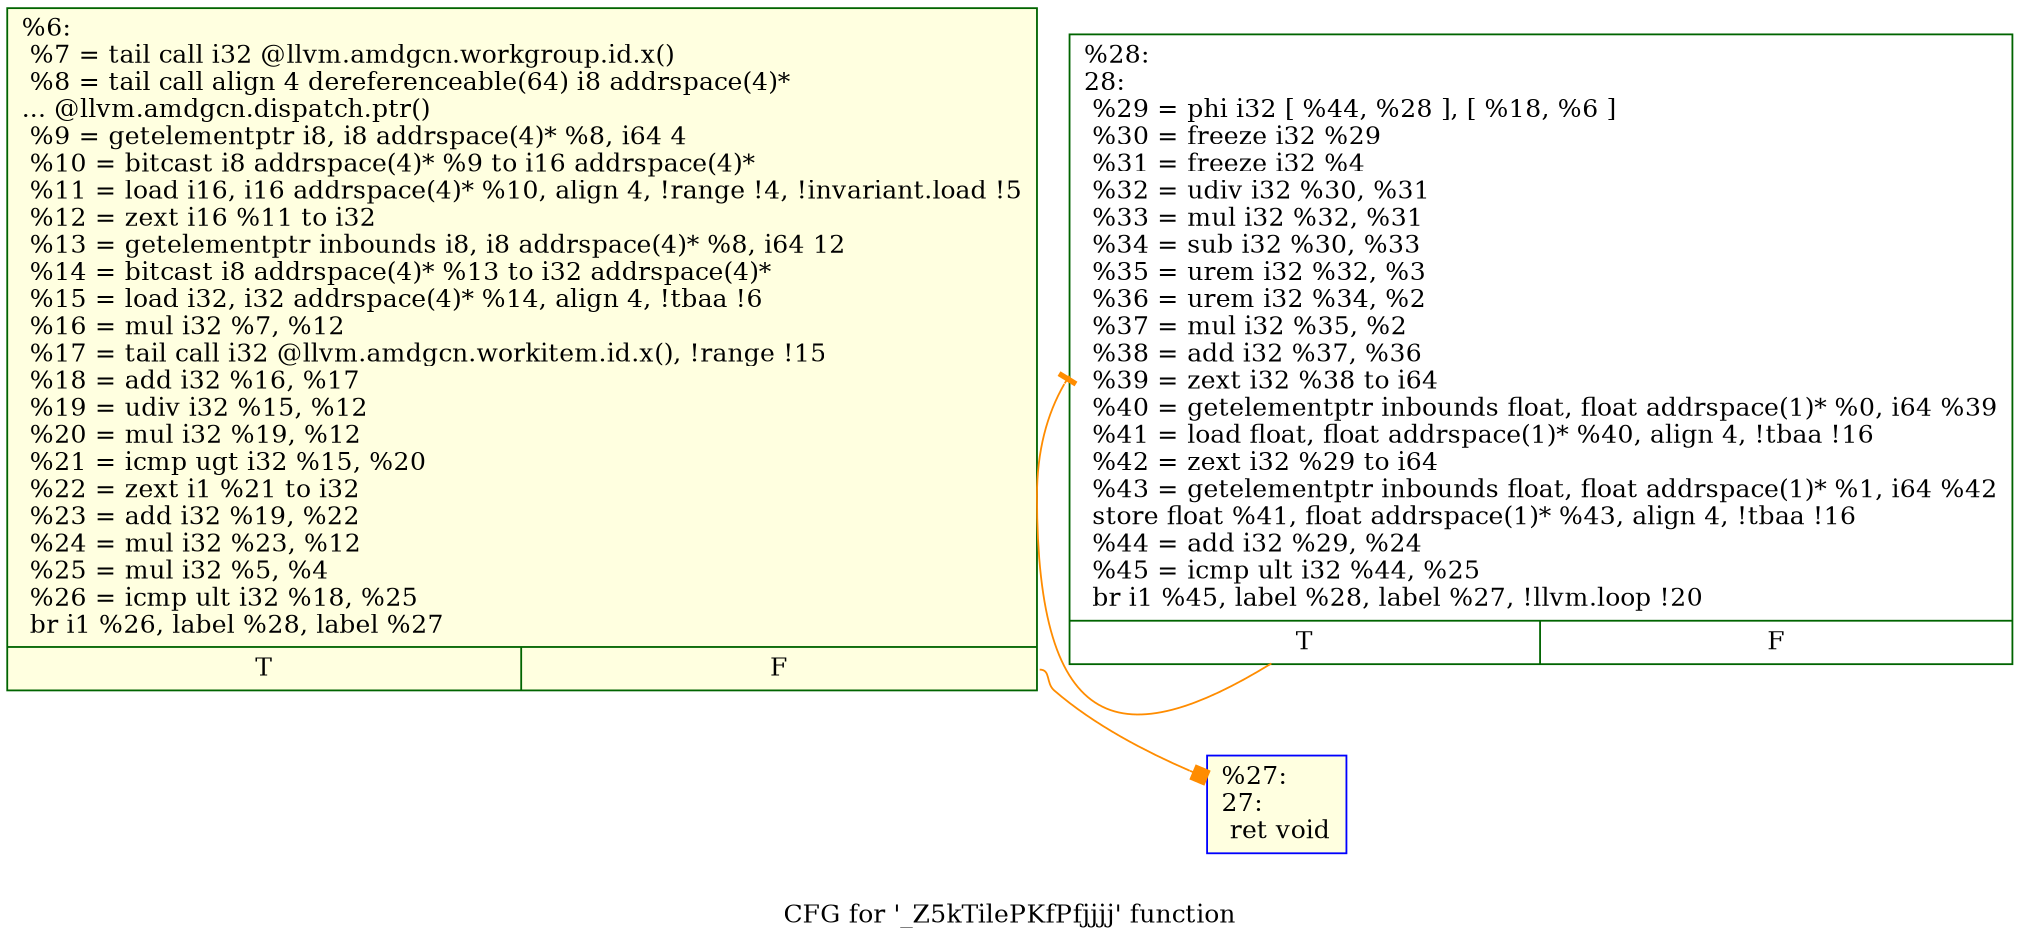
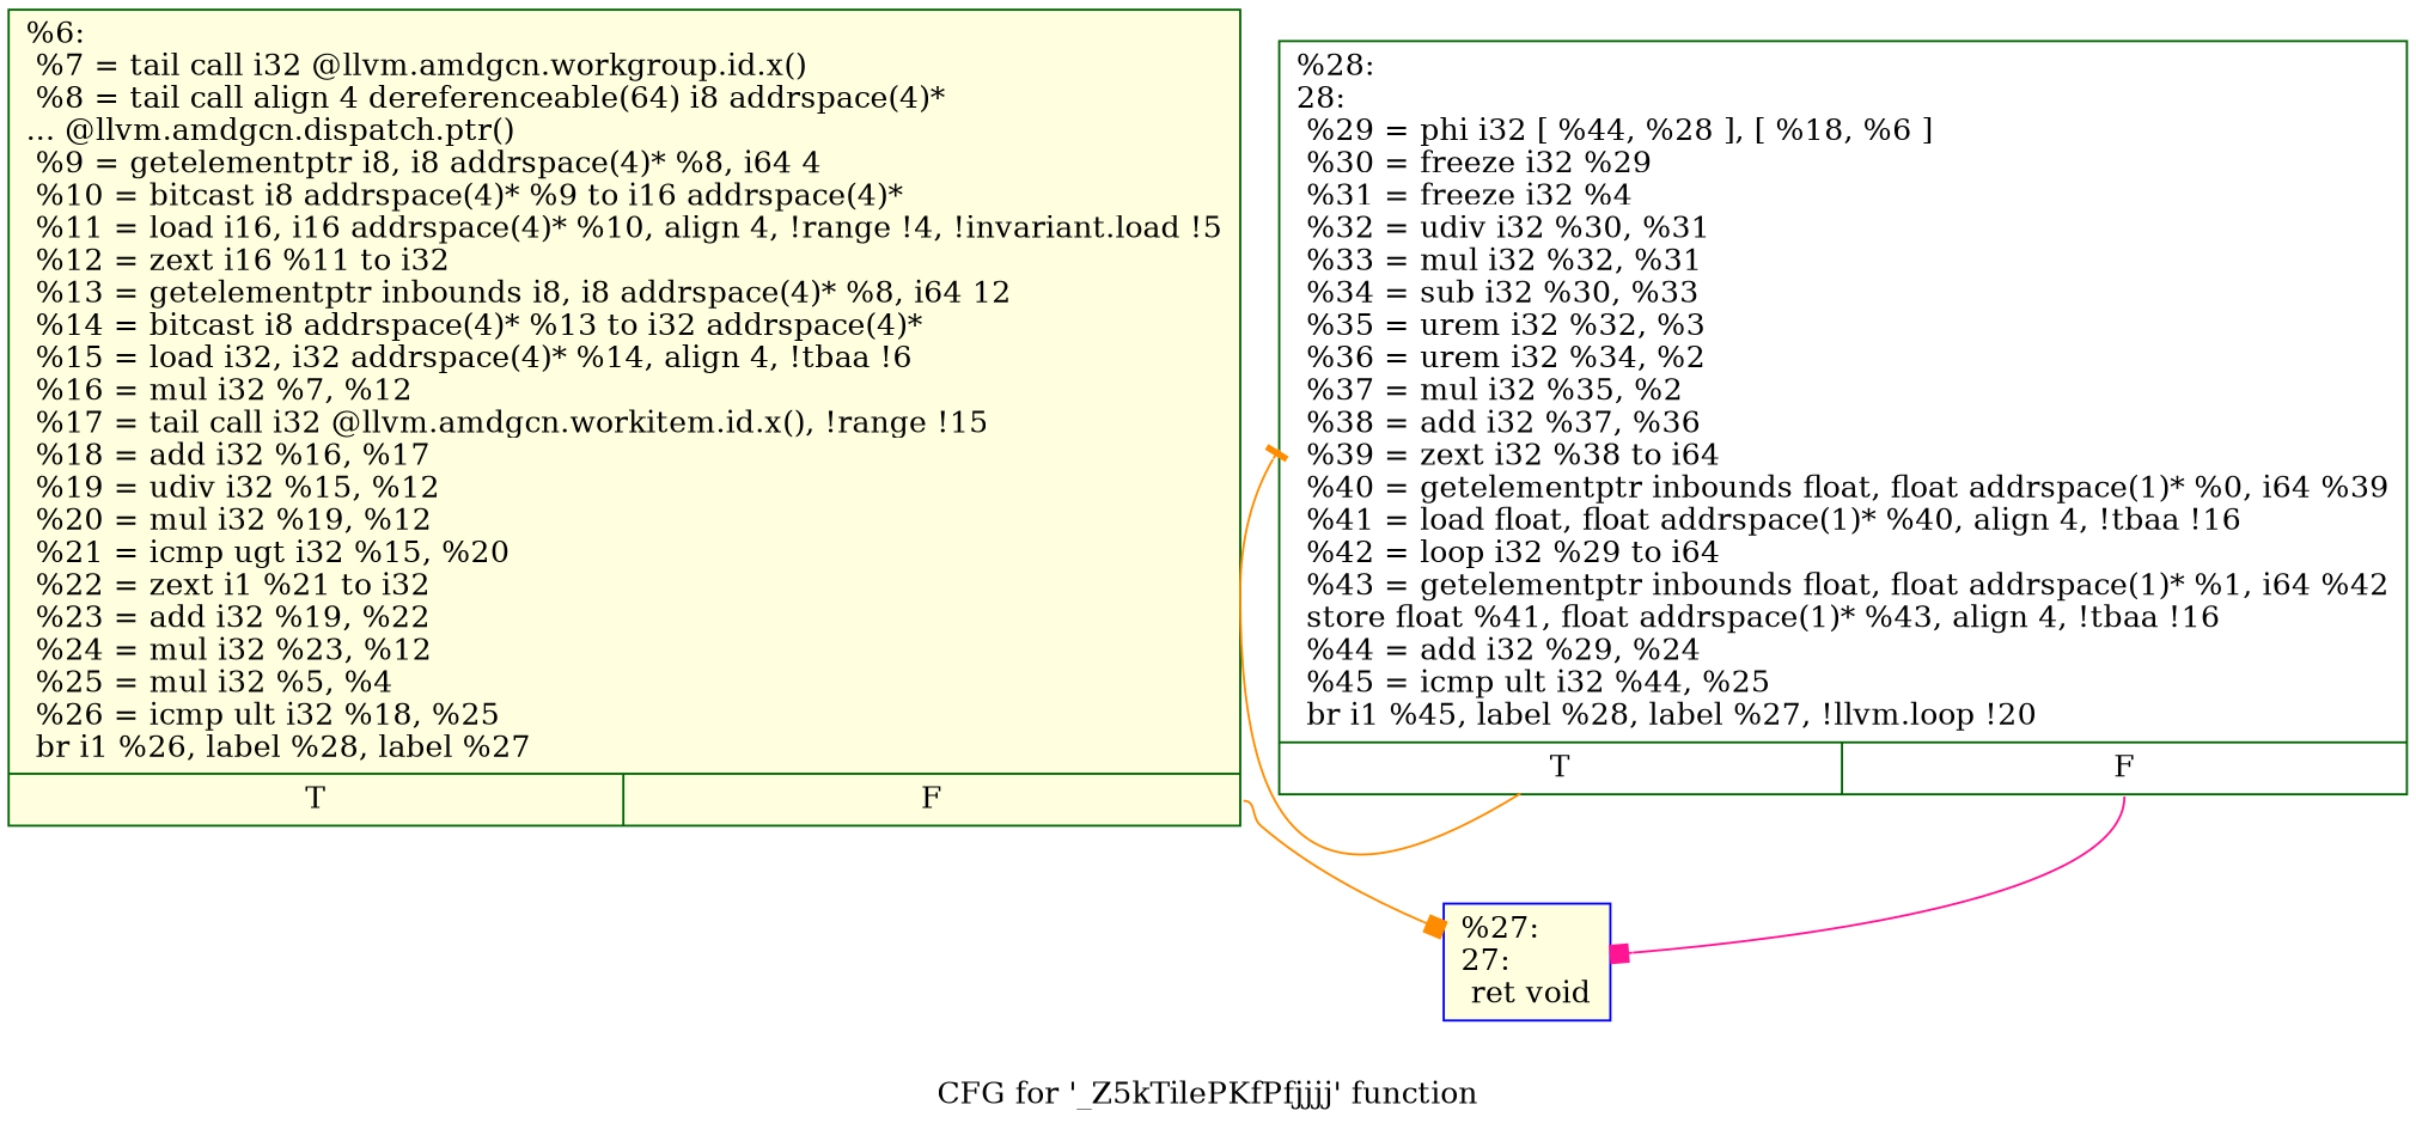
  digraph {
    label="CFG for '_Z5kTilePKfPfjjjj' function"
    node [color=darkgreen fillcolor=lightyellow shape=record style=filled]
    edge [arrowhead=box color=darkorange tailport=s1]
    n1 [label="{%6:\l  %7 = tail call i32 @llvm.amdgcn.workgroup.id.x()\l  %8 = tail call align 4 dereferenceable(64) i8 addrspace(4)*\l... @llvm.amdgcn.dispatch.ptr()\l  %9 = getelementptr i8, i8 addrspace(4)* %8, i64 4\l  %10 = bitcast i8 addrspace(4)* %9 to i16 addrspace(4)*\l  %11 = load i16, i16 addrspace(4)* %10, align 4, !range !4, !invariant.load !5\l  %12 = zext i16 %11 to i32\l  %13 = getelementptr inbounds i8, i8 addrspace(4)* %8, i64 12\l  %14 = bitcast i8 addrspace(4)* %13 to i32 addrspace(4)*\l  %15 = load i32, i32 addrspace(4)* %14, align 4, !tbaa !6\l  %16 = mul i32 %7, %12\l  %17 = tail call i32 @llvm.amdgcn.workitem.id.x(), !range !15\l  %18 = add i32 %16, %17\l  %19 = udiv i32 %15, %12\l  %20 = mul i32 %19, %12\l  %21 = icmp ugt i32 %15, %20\l  %22 = zext i1 %21 to i32\l  %23 = add i32 %19, %22\l  %24 = mul i32 %23, %12\l  %25 = mul i32 %5, %4\l  %26 = icmp ult i32 %18, %25\l  br i1 %26, label %28, label %27\l|{<s0>T|<s1>F}}"]
    n2 [color=blue label="{%27:\l27:                                               \l  ret void\l}"]
-   n3 [fillcolor=white label="{%28:\l28:                                               \l  %29 = phi i32 [ %44, %28 ], [ %18, %6 ]\l  %30 = freeze i32 %29\l  %31 = freeze i32 %4\l  %32 = udiv i32 %30, %31\l  %33 = mul i32 %32, %31\l  %34 = sub i32 %30, %33\l  %35 = urem i32 %32, %3\l  %36 = urem i32 %34, %2\l  %37 = mul i32 %35, %2\l  %38 = add i32 %37, %36\l  %39 = zext i32 %38 to i64\l  %40 = getelementptr inbounds float, float addrspace(1)* %0, i64 %39\l  %41 = load float, float addrspace(1)* %40, align 4, !tbaa !16\l  %42 = zext i32 %29 to i64\l  %43 = getelementptr inbounds float, float addrspace(1)* %1, i64 %42\l  store float %41, float addrspace(1)* %43, align 4, !tbaa !16\l  %44 = add i32 %29, %24\l  %45 = icmp ult i32 %44, %25\l  br i1 %45, label %28, label %27, !llvm.loop !20\l|{<s0>T|<s1>F}}"]
+   n3 [fillcolor=white label="{%28:\l28:                                               \l  %29 = phi i32 [ %44, %28 ], [ %18, %6 ]\l  %30 = freeze i32 %29\l  %31 = freeze i32 %4\l  %32 = udiv i32 %30, %31\l  %33 = mul i32 %32, %31\l  %34 = sub i32 %30, %33\l  %35 = urem i32 %32, %3\l  %36 = urem i32 %34, %2\l  %37 = mul i32 %35, %2\l  %38 = add i32 %37, %36\l  %39 = zext i32 %38 to i64\l  %40 = getelementptr inbounds float, float addrspace(1)* %0, i64 %39\l  %41 = load float, float addrspace(1)* %40, align 4, !tbaa !16\l  %42 = loop i32 %29 to i64\l  %43 = getelementptr inbounds float, float addrspace(1)* %1, i64 %42\l  store float %41, float addrspace(1)* %43, align 4, !tbaa !16\l  %44 = add i32 %29, %24\l  %45 = icmp ult i32 %44, %25\l  br i1 %45, label %28, label %27, !llvm.loop !20\l|{<s0>T|<s1>F}}"]
    n1 -> n2
+   n3 -> n2 [color=deeppink]
    n3 -> n3 [arrowhead=tee tailport=s0]
  }
